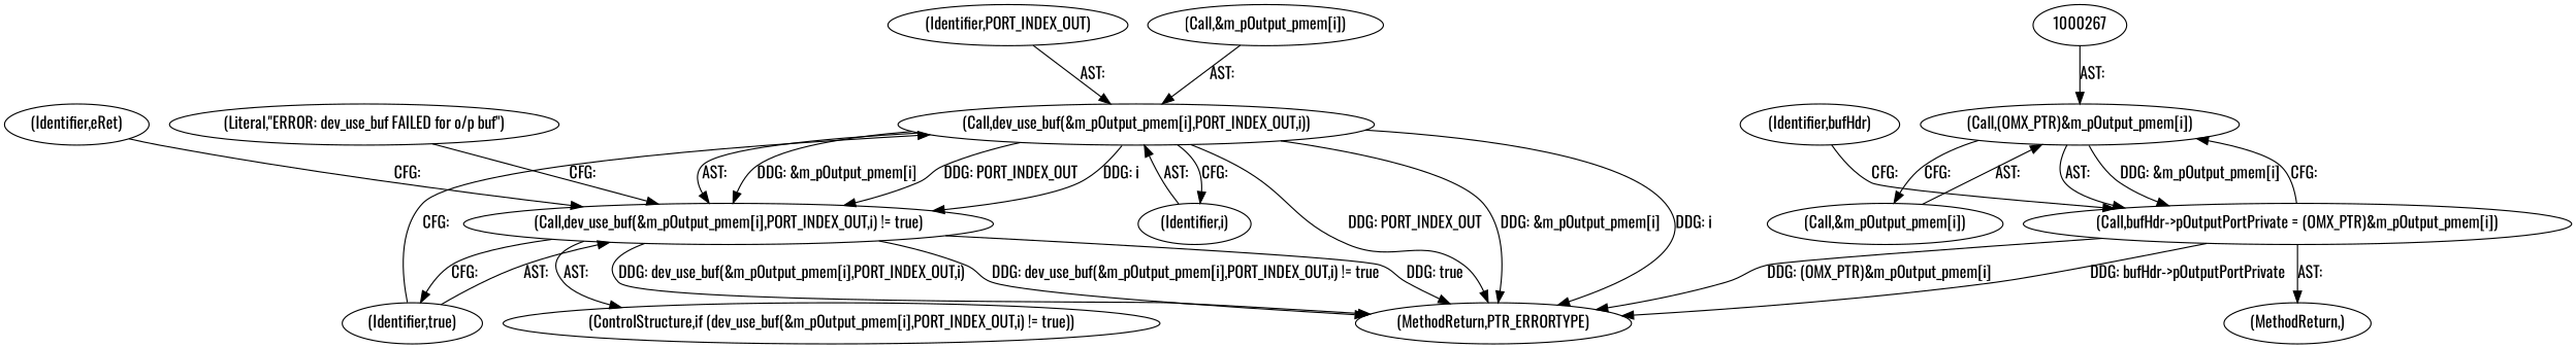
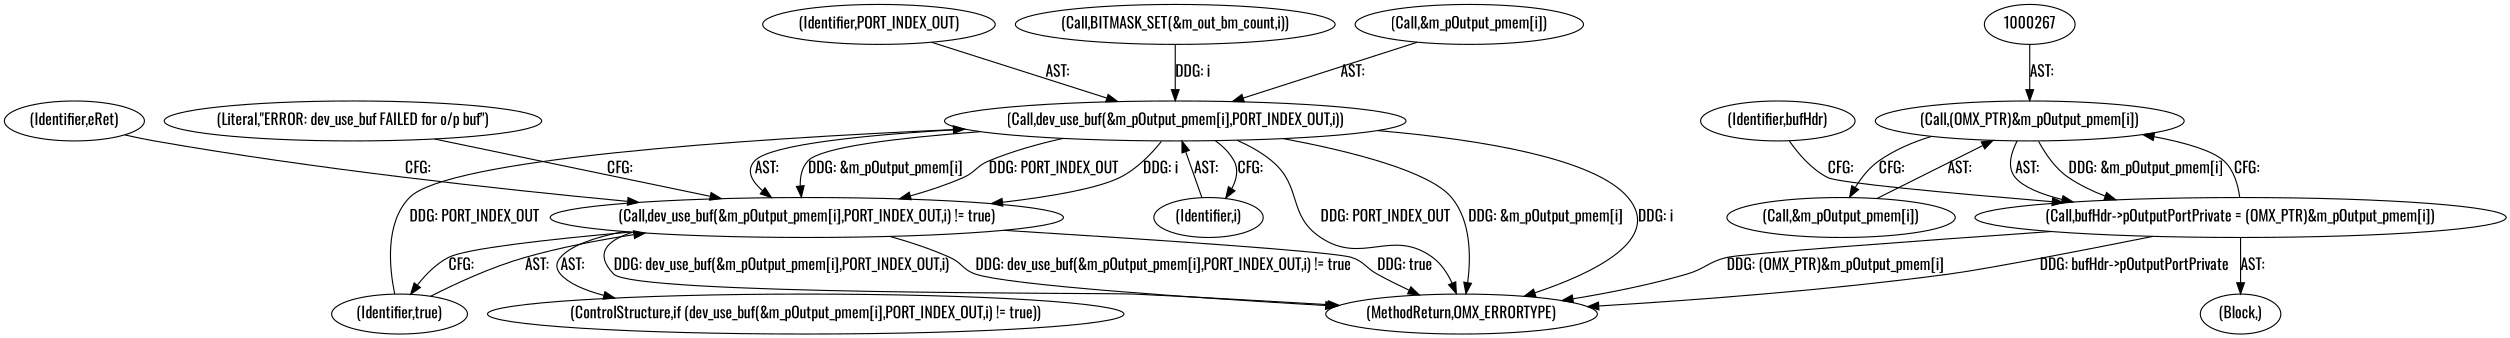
  digraph {
    fontname=Oswald
    node [fontname=Oswald]
    edge [fontname=Oswald]
    n1 [label="(Call,(OMX_PTR)&m_pOutput_pmem[i])"]
    n2 [label="(Call,bufHdr->pOutputPortPrivate = (OMX_PTR)&m_pOutput_pmem[i])"]
    n3 [label="(Call,&m_pOutput_pmem[i])"]
-   n4 [label="(MethodReturn,PTR_ERRORTYPE)"]
-   n5 [label="(MethodReturn,)"]
+   n4 [label="(MethodReturn,OMX_ERRORTYPE)"]
+   n5 [label="(Block,)"]
    n6 [label="(Call,dev_use_buf(&m_pOutput_pmem[i],PORT_INDEX_OUT,i))"]
    n7 [label="(Call,dev_use_buf(&m_pOutput_pmem[i],PORT_INDEX_OUT,i) != true)"]
    n8 [label="(Identifier,i)"]
    n9 [label="(ControlStructure,if (dev_use_buf(&m_pOutput_pmem[i],PORT_INDEX_OUT,i) != true))"]
    n10 [label="(Identifier,true)"]
    n11 [label="(Identifier,eRet)"]
    n12 [label="(Identifier,PORT_INDEX_OUT)"]
    n13 [label="(Literal,\"ERROR: dev_use_buf FAILED for o/p buf\")"]
+   n14 [label="(Call,BITMASK_SET(&m_out_bm_count,i))"]
    n15 [label="(Call,&m_pOutput_pmem[i])"]
    n16 [label="(Identifier,bufHdr)"]
    1000267
    n1 -> n2 [label="AST: "]
    n1 -> n2 [label="DDG: &m_pOutput_pmem[i]"]
    n1 -> n3 [label="CFG: "]
    n2 -> n1 [label="CFG: "]
    n2 -> n4 [label="DDG: bufHdr->pOutputPortPrivate"]
    n2 -> n4 [label="DDG: (OMX_PTR)&m_pOutput_pmem[i]"]
    n2 -> n5 [label="AST: "]
    n3 -> n1 [label="AST: "]
    n6 -> n4 [label="DDG: PORT_INDEX_OUT"]
    n6 -> n4 [label="DDG: &m_pOutput_pmem[i]"]
    n6 -> n4 [label="DDG: i"]
    n6 -> n7 [label="AST: "]
    n6 -> n7 [label="DDG: &m_pOutput_pmem[i]"]
    n6 -> n7 [label="DDG: PORT_INDEX_OUT"]
    n6 -> n7 [label="DDG: i"]
    n6 -> n8 [label="CFG: "]
    n7 -> n4 [label="DDG: dev_use_buf(&m_pOutput_pmem[i],PORT_INDEX_OUT,i)"]
    n7 -> n4 [label="DDG: dev_use_buf(&m_pOutput_pmem[i],PORT_INDEX_OUT,i) != true"]
    n7 -> n4 [label="DDG: true"]
    n7 -> n9 [label="AST: "]
    n7 -> n10 [label="CFG: "]
    n8 -> n6 [label="AST: "]
-   n10 -> n6 [label="CFG: "]
+   n10 -> n6 [label="DDG: PORT_INDEX_OUT"]
    n10 -> n7 [label="AST: "]
    n11 -> n7 [label="CFG: "]
    n12 -> n6 [label="AST: "]
    n13 -> n7 [label="CFG: "]
+   n14 -> n6 [label="DDG: i"]
    n15 -> n6 [label="AST: "]
    n16 -> n2 [label="CFG: "]
    1000267 -> n1 [label="AST: "]
  }
